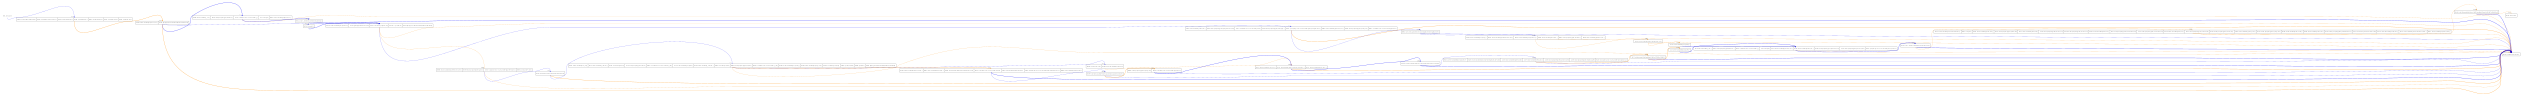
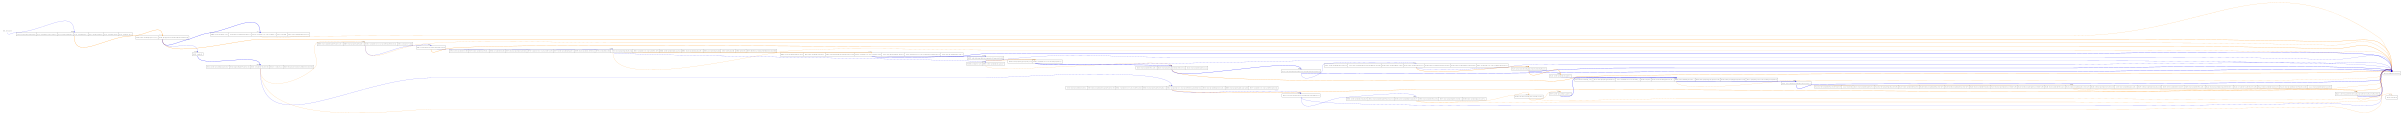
  digraph {
    fontname=Montserrat
    rankdir=LR
    node [fontname=Montserrat shape=record]
    edge [arrowhead=normal color=blue fontname=Montserrat headport=n style=solid tailport=s]
    BB_entry203 [shape=none]
    n2 [label="{8329: constant[undefined,v1]|8330: vardecl['actionParams']|8331: vardecl['params']|8332: vardecl['path']|8333: vardecl['query']|8334: vardecl['route']|8335: vardecl['_ref']}"]
    n3 [label="{8336: read-variable['options',v3,-]|8337: if[v3](true-block:2545,false-block:2546)}"]
    n4 [label="{8338: read-variable['_',v5,-]|8339: read-property[v5,'extend',-]|8340: \<variable-non-null-undef\>['_']|8341: new[v6]|8342: read-variable['options',v7,-]}"]
    n5 [label="{8343: new[v2]}"]
    n6 [label="{8447: exceptional-return}"]
-   n7 [label="{8344: call-_.extend [v5,'extend',v6,v7,v2]}"]
    n8 [label="{8345: write-variable[v2,'options']*|8346: typeof['pathParams',v5]|8347: constant[\"object\",v6]|8348: ===[v5,v6,v4]|8349: if[v4](true-block:2549,false-block:2550)}"]
    n9 [label="{8350: read-variable['utils',v10,-]|8351: read-property[v10,'queryParams',v9]|8352: \<variable-non-null-undef\>['utils']|8353: read-property[v9,'stringify',-]|8354: \<property-non-null-undef\>[v10,'queryParams']|8355: read-variable['options',v12,-]|8356: read-property[v12,'query',v11]|8357: \<variable-non-null-undef\>['options']}"]
    n10 [label="{8358: read-variable['pathParams',v9,-]|8359: read-property[v9,'split',-]|8360: \<variable-non-null-undef\>['pathParams']|8361: constant[\"?\",v10]}"]
    n11 [label="{8362: call-utils.queryParams.stringify [v9,'stringify',v11,v7]}"]
    n12 [label="{8371: call-pathParams.split [v9,'split',v10,v7]}"]
    n13 [label="{8363: write-variable[v7,'query']*|8364: read-variable['pathParams',v13,-]|8365: write-variable[v13,'params']*|8366: read-variable['this',v16,-]|8367: read-property[v16,'reverse',-]|8368: read-variable['params',v17,-]}"]
    n14 [label="{8372: write-variable[v7,'_ref']|8373: read-variable['_ref',v12,-]|8374: constant[0.0,v13]|8375: read-property[v12,v13,v11]|8376: \<variable-non-null-undef\>['_ref']|8377: write-variable[v11,'path']|8378: read-variable['_ref',v15,-]|8379: constant[1.0,v16]|8380: read-property[v15,v16,v14]|8381: \<variable-non-null-undef\>['_ref']|8382: write-variable[v14,'query']|8383: read-variable['query',v19,-]|8384: constant[null,v20]|8385: !=[v19,v20,v18]|8386: ![v18,v17]|8387: if[v17](true-block:2557,false-block:2558)}"]
    n15 [label="{8369: call-this.reverse [v16,'reverse',v17,v14]}"]
    n16 [label="{8388: constant[\"\",v21]|8389: write-variable[v21,'query']*}"]
    n17 [label="{8390: read-variable['options',v22,-]|8391: read-variable['utils',v25,-]|8392: read-property[v25,'queryParams',v24]|8393: \<variable-non-null-undef\>['utils']|8394: read-property[v24,'parse',-]|8395: \<property-non-null-undef\>[v25,'queryParams']|8396: read-variable['query',v26,-]}"]
    n18 [label="{8370: write-variable[v14,'path']*}"]
    n19 [label="{8413: read-variable['_',v9,-]|8414: read-property[v9,'extend',-]|8415: \<variable-non-null-undef\>['_']|8416: new[v10]|8417: read-variable['params',v11,-]|8418: read-variable['this',v14,-]|8419: read-property[v14,'options',v13]|8420: read-property[v13,'params',v12]|8421: \<property-non-null-undef\>[v14,'options']}"]
    n20 [label="{8422: call-_.extend [v9,'extend',v10,v11,v12,v7]}"]
    n21 [label="{8423: write-variable[v7,'actionParams']*|8424: new[v15]|8425: read-variable['path',v16,-]|8426: write-property[v15,'path',v16]|8427: read-variable['this',v18,-]|8428: read-property[v18,'action',v17]|8429: write-property[v15,'action',v17]|8430: read-variable['this',v20,-]|8431: read-property[v20,'controller',v19]|8432: write-property[v15,'controller',v19]|8433: read-variable['this',v22,-]|8434: read-property[v22,'name',v21]|8435: write-property[v15,'name',v21]|8436: read-variable['query',v23,-]|8437: write-property[v15,'query',v23]|8438: write-variable[v15,'route']*|8439: read-variable['this',v25,-]|8440: read-property[v25,'publishEvent',-]|8441: constant[\"router:match\",v26]|8442: read-variable['route',v27,-]|8443: read-variable['actionParams',v28,-]|8444: read-variable['options',v29,-]}"]
    n22 [label="{8400: read-variable['this',v23,-]|8401: read-property[v23,'extractParams',-]|8402: read-variable['path',v24,-]}"]
    n23 [label="{8397: call-utils.queryParams.parse [v24,'parse',v26,v21]}"]
    n24 [label="{8403: call-this.extractParams [v23,'extractParams',v24,v21]}"]
    n25 [label="{8398: write-property[v22,'query',v21]|8399: \<variable-non-null-undef\>['options']*}"]
    n26 [label="{8404: write-variable[v21,'params']*|8405: read-variable['processTrailingSlash',v27,v26]|8406: read-variable['path',v28,-]|8407: read-variable['this',v31,-]|8408: read-property[v31,'options',v30]|8409: read-property[v30,'trailing',v29]|8410: \<property-non-null-undef\>[v31,'options']}"]
    n27 [label="{8411: call-processTrailingSlash [v26,v27,v28,v29,v25]}"]
    n28 [label="{8412: write-variable[v25,'path']*}"]
    n29 [label="{8445: call-this.publishEvent [v25,'publishEvent',v26,v27,v28,v29,v1]}"]
    n30 [label="{8446: return[v1]}"]
    BB_entry203 -> n2 [headlabel="    2543"]
    n2 -> n3 [color=darkorange headlabel="      2544" style=bold]
    n3 -> n4 [arrowhead=tee headlabel="      2545" style=bold]
    n3 -> n5 [headlabel="      2546"]
    n3 -> n6 [color=darkorange headlabel="      2571" style=bold]
    n4 -> n6 [arrowhead=tee color=darkorange]
-   n4 -> n7 [arrowhead=tee headlabel="      2547" style=bold]
    n5 -> n8 [arrowhead=tee headlabel="      2548" style=bold]
-   n7 -> n6 [style=bold]
-   n7 -> n8 [arrowhead=tee style=bold]
    n8 -> n6 [color=darkorange]
    n8 -> n9 [headlabel="      2549"]
    n8 -> n10 [arrowhead=odot color=darkorange headlabel="      2550"]
    n9 -> n6 [arrowhead=tee color=darkorange style=bold]
    n9 -> n11 [headlabel="      2551"]
    n10 -> n6 [arrowhead=tee color=darkorange]
    n10 -> n12 [arrowhead=tee headlabel="      2555"]
    n11 -> n6 [arrowhead=odot]
    n11 -> n13 [arrowhead=odot headlabel="      2552"]
    n12 -> n6 [color=darkorange style=bold]
    n12 -> n14 [arrowhead=odot headlabel="      2556"]
    n13 -> n6 [color=darkorange]
    n13 -> n15 [color=darkorange headlabel="      2553"]
    n14 -> n6 [arrowhead=tee color=darkorange]
    n14 -> n16 [arrowhead=tee headlabel="      2557"]
    n14 -> n17 [arrowhead=odot color=darkorange headlabel="      2558" style=bold]
    n15 -> n6 [arrowhead=tee color=darkorange]
    n15 -> n18 [color=darkorange headlabel="      2554"]
    n16 -> n22 [color=darkorange headlabel="      2561"]
    n17 -> n6 [style=bold]
    n17 -> n23 [arrowhead=tee headlabel="      2559"]
    n18 -> n19 [arrowhead=tee headlabel="      2566" style=bold]
    n19 -> n6 [arrowhead=odot color=darkorange]
    n19 -> n20 [headlabel="      2567" style=bold]
    n20 -> n6 [style=bold]
    n20 -> n21 [arrowhead=odot color=darkorange headlabel="      2568"]
    n21 -> n6 [arrowhead=tee color=darkorange]
    n21 -> n29 [color=darkorange headlabel="      2569"]
    n22 -> n6 [arrowhead=odot color=darkorange style=bold]
    n22 -> n24 [arrowhead=odot headlabel="      2562" style=bold]
    n23 -> n6 [arrowhead=odot]
    n23 -> n25 [arrowhead=tee color=darkorange headlabel="      2560" style=bold]
    n24 -> n6 [arrowhead=tee style=bold]
    n24 -> n26 [arrowhead=odot headlabel="      2563"]
    n25 -> n6
    n25 -> n22 [arrowhead=odot style=bold]
    n26 -> n6 [arrowhead=tee]
    n26 -> n27 [color=darkorange headlabel="      2564" style=bold]
    n27 -> n6 [arrowhead=odot style=bold]
    n27 -> n28 [arrowhead=tee color=darkorange headlabel="      2565" style=bold]
    n28 -> n19 [arrowhead=odot style=bold]
    n29 -> n6 [style=bold]
    n29 -> n30 [arrowhead=odot color=darkorange headlabel="      2570"]
  }
